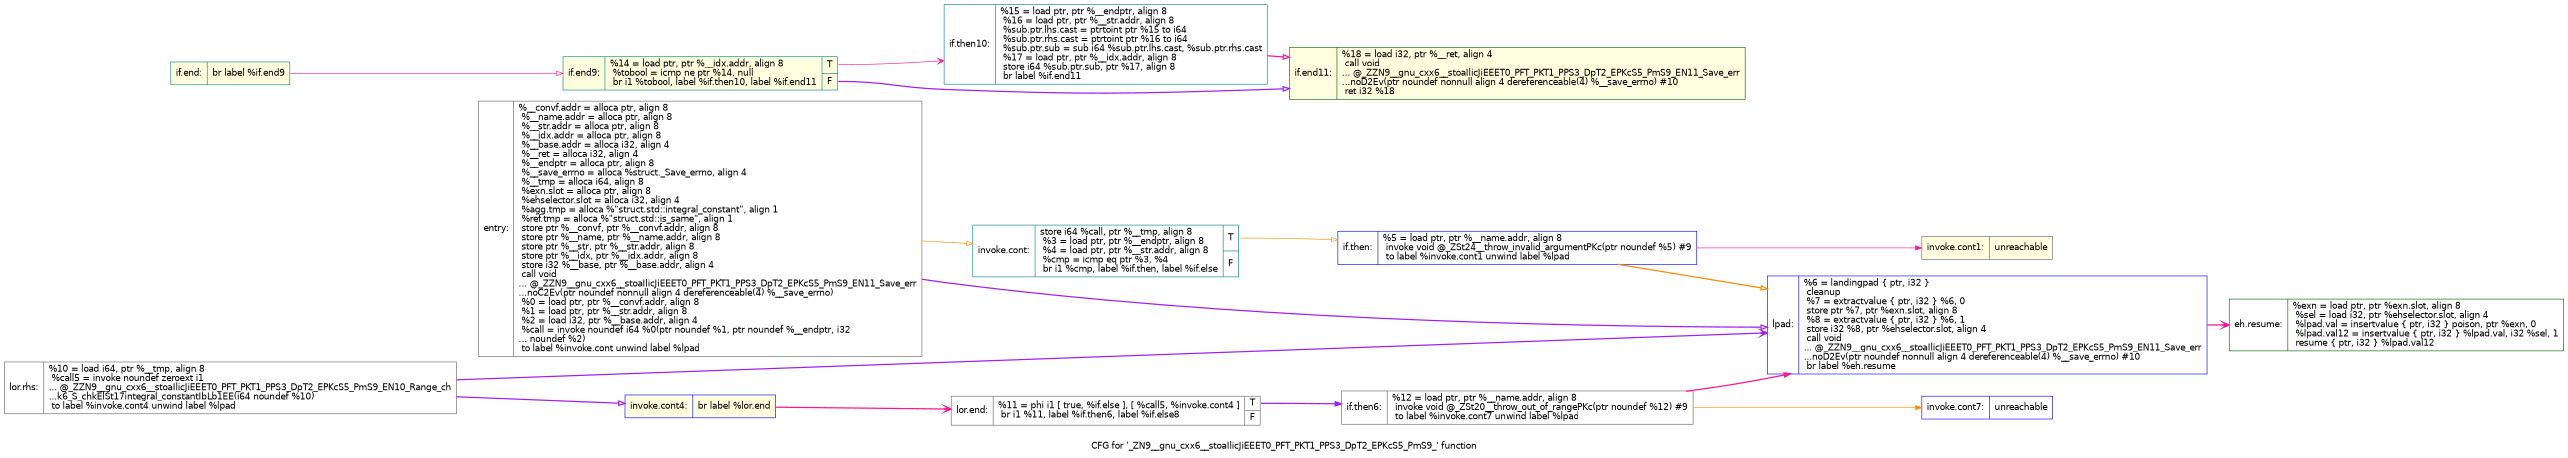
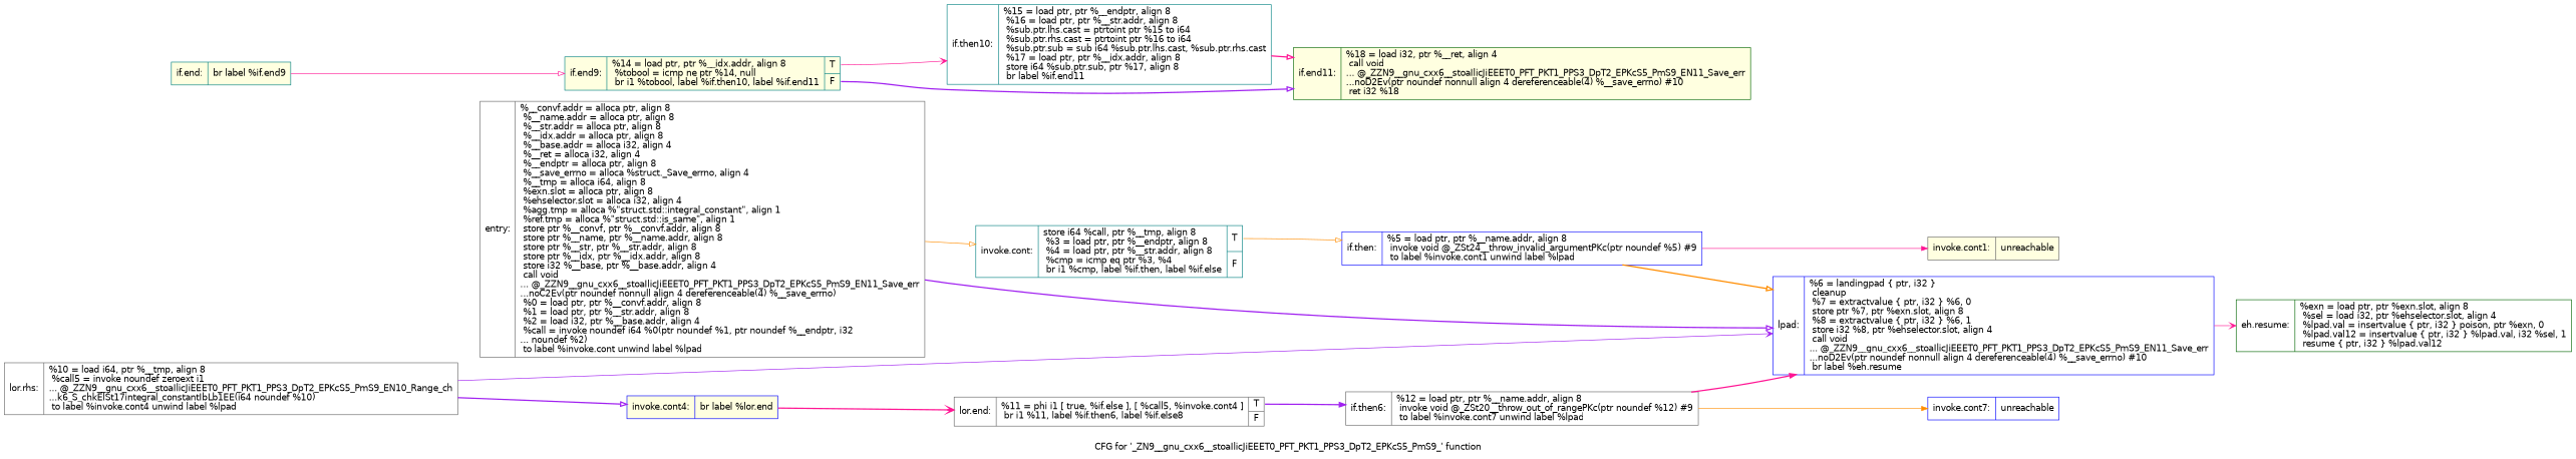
  digraph {
    fontname="DejaVu Sans"
    label="CFG for '_ZN9__gnu_cxx6__stoaIlicJiEEET0_PFT_PKT1_PPS3_DpT2_EPKcS5_PmS9_' function"
    rankdir=LR
    node [color=gray40 fillcolor=white fontname="DejaVu Sans" shape=record style=filled]
    edge [arrowhead=onormal color=deeppink fontname="DejaVu Sans" style=bold]
    n1 [label="{entry:\l|  %__convf.addr = alloca ptr, align 8\l  %__name.addr = alloca ptr, align 8\l  %__str.addr = alloca ptr, align 8\l  %__idx.addr = alloca ptr, align 8\l  %__base.addr = alloca i32, align 4\l  %__ret = alloca i32, align 4\l  %__endptr = alloca ptr, align 8\l  %__save_errno = alloca %struct._Save_errno, align 4\l  %__tmp = alloca i64, align 8\l  %exn.slot = alloca ptr, align 8\l  %ehselector.slot = alloca i32, align 4\l  %agg.tmp = alloca %\"struct.std::integral_constant\", align 1\l  %ref.tmp = alloca %\"struct.std::is_same\", align 1\l  store ptr %__convf, ptr %__convf.addr, align 8\l  store ptr %__name, ptr %__name.addr, align 8\l  store ptr %__str, ptr %__str.addr, align 8\l  store ptr %__idx, ptr %__idx.addr, align 8\l  store i32 %__base, ptr %__base.addr, align 4\l  call void\l... @_ZZN9__gnu_cxx6__stoaIlicJiEEET0_PFT_PKT1_PPS3_DpT2_EPKcS5_PmS9_EN11_Save_err\l...noC2Ev(ptr noundef nonnull align 4 dereferenceable(4) %__save_errno)\l  %0 = load ptr, ptr %__convf.addr, align 8\l  %1 = load ptr, ptr %__str.addr, align 8\l  %2 = load i32, ptr %__base.addr, align 4\l  %call = invoke noundef i64 %0(ptr noundef %1, ptr noundef %__endptr, i32\l... noundef %2)\l          to label %invoke.cont unwind label %lpad\l}"]
    n2 [color=teal label="{invoke.cont:\l|  store i64 %call, ptr %__tmp, align 8\l  %3 = load ptr, ptr %__endptr, align 8\l  %4 = load ptr, ptr %__str.addr, align 8\l  %cmp = icmp eq ptr %3, %4\l  br i1 %cmp, label %if.then, label %if.else\l|{<s0>T|<s1>F}}"]
    n3 [color=blue label="{lpad:\l|  %6 = landingpad \{ ptr, i32 \}\l          cleanup\l  %7 = extractvalue \{ ptr, i32 \} %6, 0\l  store ptr %7, ptr %exn.slot, align 8\l  %8 = extractvalue \{ ptr, i32 \} %6, 1\l  store i32 %8, ptr %ehselector.slot, align 4\l  call void\l... @_ZZN9__gnu_cxx6__stoaIlicJiEEET0_PFT_PKT1_PPS3_DpT2_EPKcS5_PmS9_EN11_Save_err\l...noD2Ev(ptr noundef nonnull align 4 dereferenceable(4) %__save_errno) #10\l  br label %eh.resume\l}"]
    n4 [color=blue label="{if.then:\l|  %5 = load ptr, ptr %__name.addr, align 8\l  invoke void @_ZSt24__throw_invalid_argumentPKc(ptr noundef %5) #9\l          to label %invoke.cont1 unwind label %lpad\l}"]
    n5 [color=darkgreen label="{eh.resume:\l|  %exn = load ptr, ptr %exn.slot, align 8\l  %sel = load i32, ptr %ehselector.slot, align 4\l  %lpad.val = insertvalue \{ ptr, i32 \} poison, ptr %exn, 0\l  %lpad.val12 = insertvalue \{ ptr, i32 \} %lpad.val, i32 %sel, 1\l  resume \{ ptr, i32 \} %lpad.val12\l}"]
    n6 [fillcolor=lightyellow label="{invoke.cont1:\l|  unreachable\l}"]
    n7 [label="{lor.end:\l|  %11 = phi i1 [ true, %if.else ], [ %call5, %invoke.cont4 ]\l  br i1 %11, label %if.then6, label %if.else8\l|{<s0>T|<s1>F}}"]
    n8 [label="{if.then6:\l|  %12 = load ptr, ptr %__name.addr, align 8\l  invoke void @_ZSt20__throw_out_of_rangePKc(ptr noundef %12) #9\l          to label %invoke.cont7 unwind label %lpad\l}"]
    n9 [label="{lor.rhs:\l|  %10 = load i64, ptr %__tmp, align 8\l  %call5 = invoke noundef zeroext i1\l... @_ZZN9__gnu_cxx6__stoaIlicJiEEET0_PFT_PKT1_PPS3_DpT2_EPKcS5_PmS9_EN10_Range_ch\l...k6_S_chkElSt17integral_constantIbLb1EE(i64 noundef %10)\l          to label %invoke.cont4 unwind label %lpad\l}"]
    n10 [color=blue fillcolor=lightyellow label="{invoke.cont4:\l|  br label %lor.end\l}"]
    n11 [color=blue label="{invoke.cont7:\l|  unreachable\l}"]
    n12 [color=teal fillcolor=lightyellow label="{if.end:\l|  br label %if.end9\l}"]
    n13 [color=teal fillcolor=lightyellow label="{if.end9:\l|  %14 = load ptr, ptr %__idx.addr, align 8\l  %tobool = icmp ne ptr %14, null\l  br i1 %tobool, label %if.then10, label %if.end11\l|{<s0>T|<s1>F}}"]
    n14 [color=teal label="{if.then10:\l|  %15 = load ptr, ptr %__endptr, align 8\l  %16 = load ptr, ptr %__str.addr, align 8\l  %sub.ptr.lhs.cast = ptrtoint ptr %15 to i64\l  %sub.ptr.rhs.cast = ptrtoint ptr %16 to i64\l  %sub.ptr.sub = sub i64 %sub.ptr.lhs.cast, %sub.ptr.rhs.cast\l  %17 = load ptr, ptr %__idx.addr, align 8\l  store i64 %sub.ptr.sub, ptr %17, align 8\l  br label %if.end11\l}"]
    n15 [color=darkgreen fillcolor=lightyellow label="{if.end11:\l|  %18 = load i32, ptr %__ret, align 4\l  call void\l... @_ZZN9__gnu_cxx6__stoaIlicJiEEET0_PFT_PKT1_PPS3_DpT2_EPKcS5_PmS9_EN11_Save_err\l...noD2Ev(ptr noundef nonnull align 4 dereferenceable(4) %__save_errno) #10\l  ret i32 %18\l}"]
    n1 -> n2 [color=darkorange style=solid]
    n1 -> n3 [color=purple]
    n2 -> n4 [color=darkorange style=solid tailport=s0]
-   n3 -> n5 [arrowhead=vee]
+   n3 -> n5 [arrowhead=vee style=solid]
    n4 -> n3 [color=darkorange]
    n4 -> n6 [arrowhead=normal style=solid]
    n7 -> n8 [arrowhead=normal color=purple tailport=s0]
    n8 -> n3 [arrowhead=normal]
    n8 -> n11 [arrowhead=normal color=darkorange style=solid]
-   n9 -> n3 [arrowhead=vee color=purple]
+   n9 -> n3 [arrowhead=vee color=purple style=solid]
    n9 -> n10 [color=purple]
    n10 -> n7 [arrowhead=vee]
    n12 -> n13 [style=solid]
    n13 -> n14 [arrowhead=vee style=solid tailport=s0]
    n13 -> n15 [color=purple tailport=s1]
    n14 -> n15
  }
